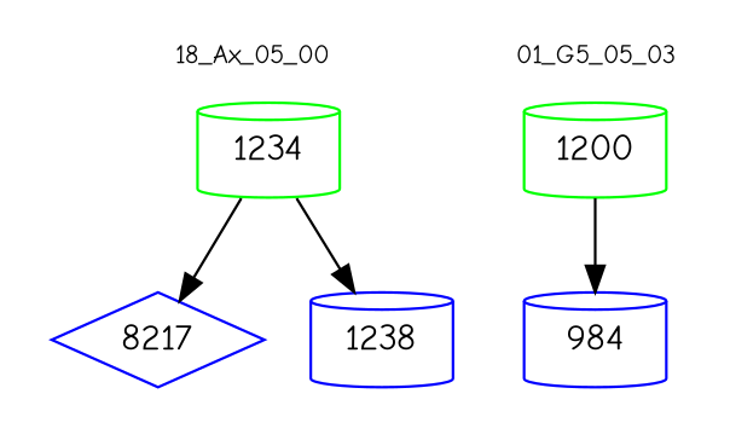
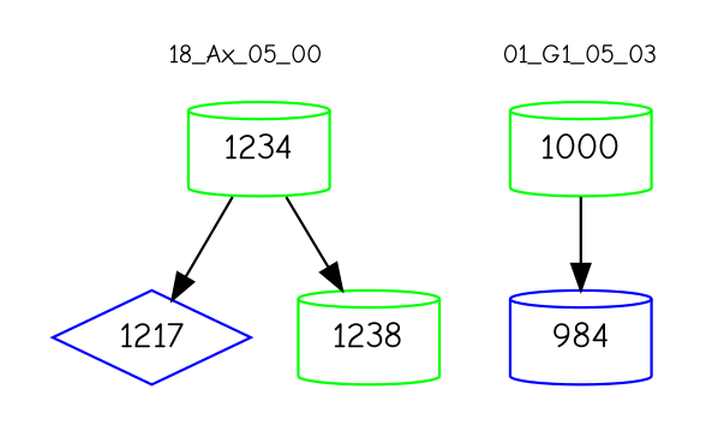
  digraph {
    fontname="Comic Neue"
    node [color=green fontname="Comic Neue" shape=cylinder]
    edge [color=black fontname="Comic Neue"]
    n1 [label=1234]
-   n2 [color=blue label=8217 shape=diamond]
-   n3 [color=blue label=1238]
-   n4 [label=1200]
+   n2 [color=blue label=1217 shape=diamond]
+   n3 [label=1238]
+   n4 [label=1000]
    n5 [color=blue label=984]
    subgraph cluster_1 {
      color=white
      fontsize=10
      label="18_Ax_05_00"
      n1
      n2
      n3
    }
    subgraph cluster_2 {
      color=white
      fontsize=10
-     label="01_G5_05_03"
+     label="01_G1_05_03"
      n4
      n5
    }
    n1 -> n2
    n1 -> n3
    n4 -> n5
  }
